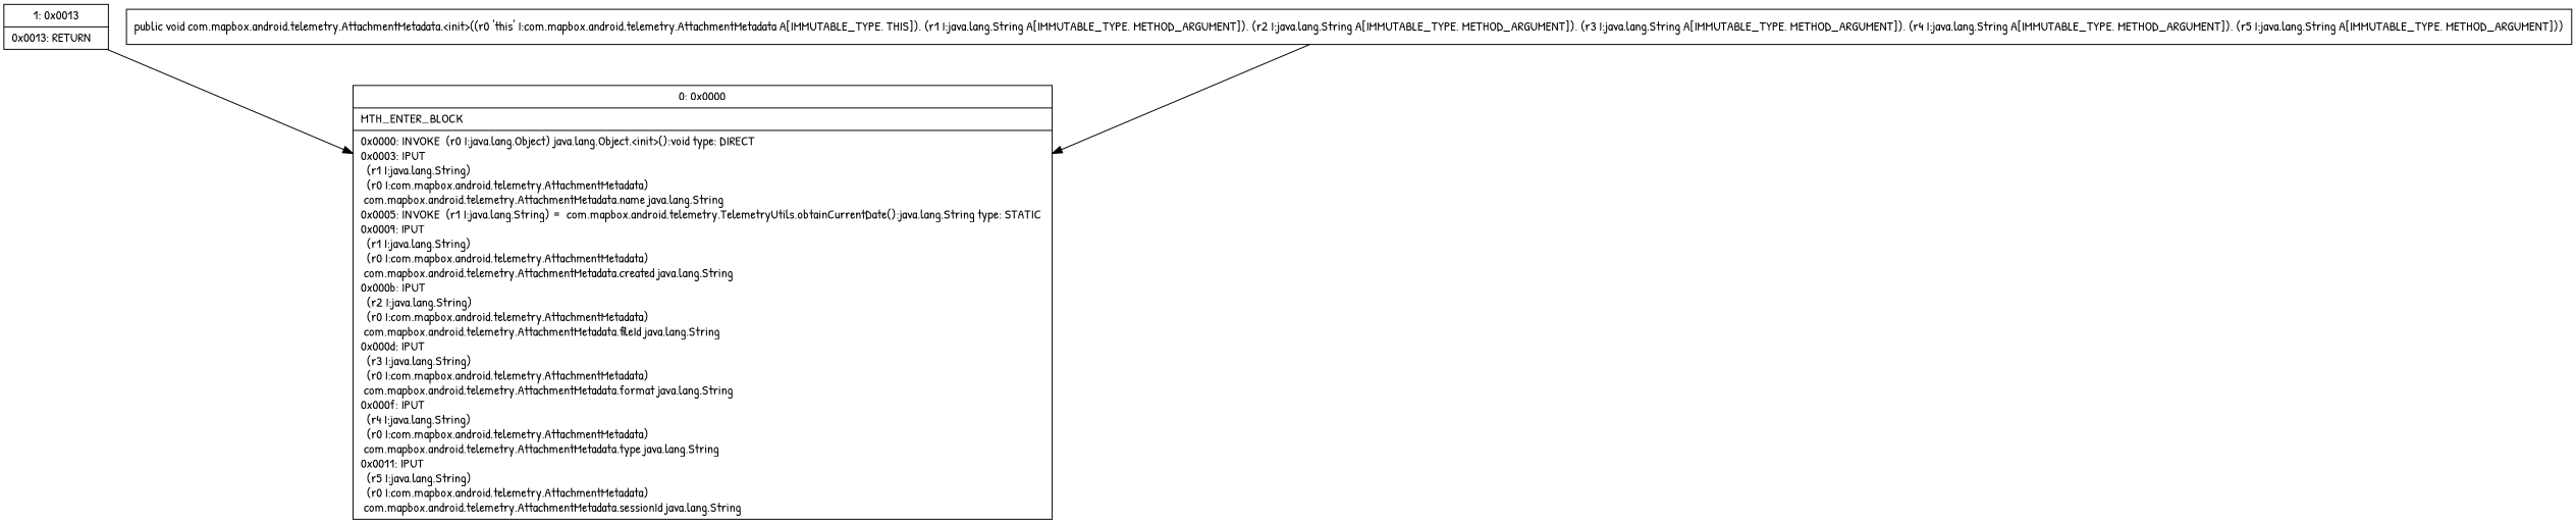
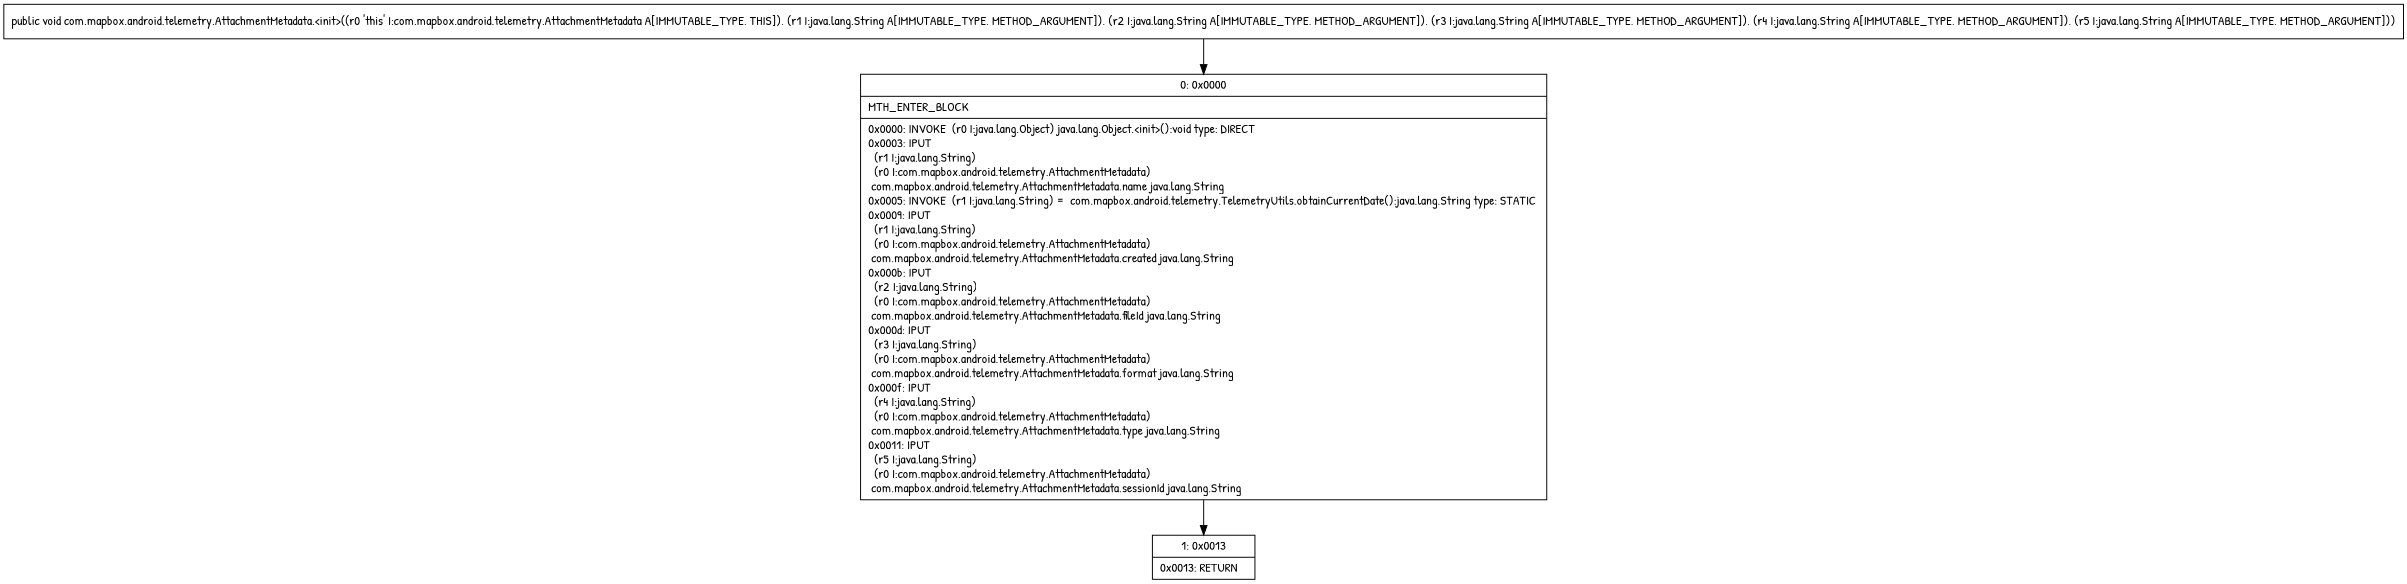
  digraph {
    fontname="Patrick Hand"
    node [shape=record fontname="Patrick Hand"]
    edge [fontname="Patrick Hand"]
    n1 [label="{0\:\ 0x0000|MTH_ENTER_BLOCK\l|0x0000: INVOKE  (r0 I:java.lang.Object) java.lang.Object.\<init\>():void type: DIRECT \l0x0003: IPUT  \l  (r1 I:java.lang.String)\l  (r0 I:com.mapbox.android.telemetry.AttachmentMetadata)\l com.mapbox.android.telemetry.AttachmentMetadata.name java.lang.String \l0x0005: INVOKE  (r1 I:java.lang.String) =  com.mapbox.android.telemetry.TelemetryUtils.obtainCurrentDate():java.lang.String type: STATIC \l0x0009: IPUT  \l  (r1 I:java.lang.String)\l  (r0 I:com.mapbox.android.telemetry.AttachmentMetadata)\l com.mapbox.android.telemetry.AttachmentMetadata.created java.lang.String \l0x000b: IPUT  \l  (r2 I:java.lang.String)\l  (r0 I:com.mapbox.android.telemetry.AttachmentMetadata)\l com.mapbox.android.telemetry.AttachmentMetadata.fileId java.lang.String \l0x000d: IPUT  \l  (r3 I:java.lang.String)\l  (r0 I:com.mapbox.android.telemetry.AttachmentMetadata)\l com.mapbox.android.telemetry.AttachmentMetadata.format java.lang.String \l0x000f: IPUT  \l  (r4 I:java.lang.String)\l  (r0 I:com.mapbox.android.telemetry.AttachmentMetadata)\l com.mapbox.android.telemetry.AttachmentMetadata.type java.lang.String \l0x0011: IPUT  \l  (r5 I:java.lang.String)\l  (r0 I:com.mapbox.android.telemetry.AttachmentMetadata)\l com.mapbox.android.telemetry.AttachmentMetadata.sessionId java.lang.String \l}"]
    n2 [label="{1\:\ 0x0013|0x0013: RETURN   \l}"]
    n3 [label="{public void com.mapbox.android.telemetry.AttachmentMetadata.\<init\>((r0 'this' I:com.mapbox.android.telemetry.AttachmentMetadata A[IMMUTABLE_TYPE, THIS]), (r1 I:java.lang.String A[IMMUTABLE_TYPE, METHOD_ARGUMENT]), (r2 I:java.lang.String A[IMMUTABLE_TYPE, METHOD_ARGUMENT]), (r3 I:java.lang.String A[IMMUTABLE_TYPE, METHOD_ARGUMENT]), (r4 I:java.lang.String A[IMMUTABLE_TYPE, METHOD_ARGUMENT]), (r5 I:java.lang.String A[IMMUTABLE_TYPE, METHOD_ARGUMENT])) }"]
-   n2 -> n1
+   n1 -> n2
    n3 -> n1
  }
